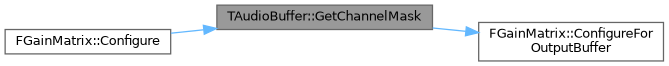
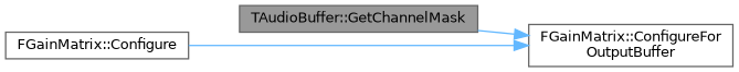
  digraph {
    rankdir=RL
    node [color=grey40 fillcolor=white fontname=Helvetica fontsize=10 shape=box style=filled]
    edge [color=steelblue1 dir=back fontname=Helvetica fontsize=10 labelfontname=Helvetica labelfontsize=10 style=solid]
    n1 [color=gray40 fillcolor=grey60 fontcolor=black height=0.2 label="TAudioBuffer::GetChannelMask" width=0.4]
    n2 [height=0.2 label="FGainMatrix::Configure" width=0.4]
    n3 [height=0.2 label="FGainMatrix::ConfigureFor\lOutputBuffer" width=0.4]
-   n1 -> n2
+   n3 -> n2
    n3 -> n1
  }
